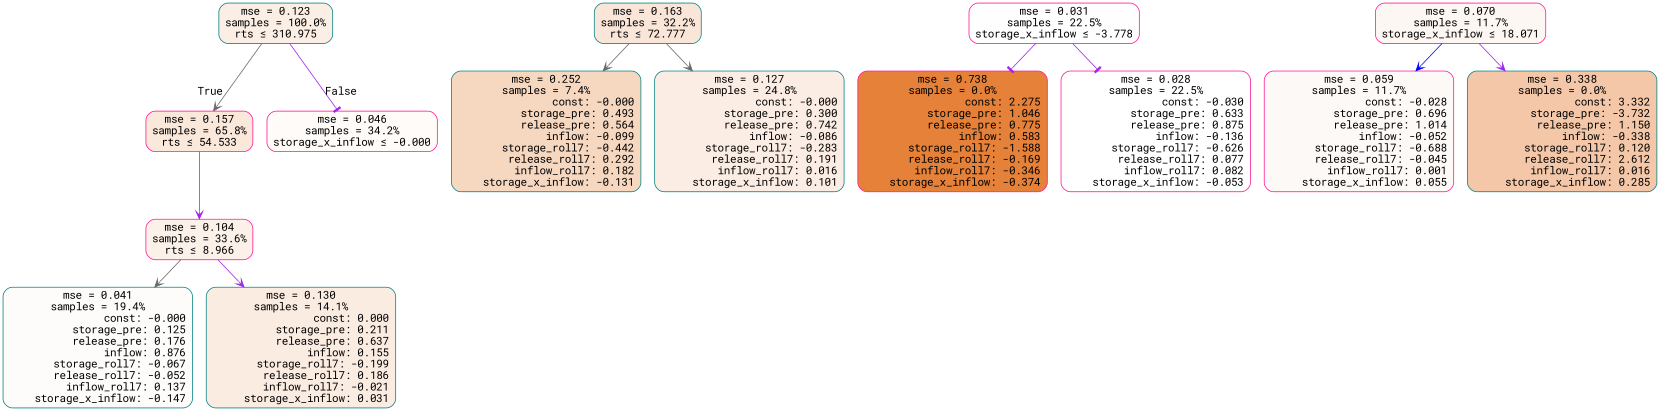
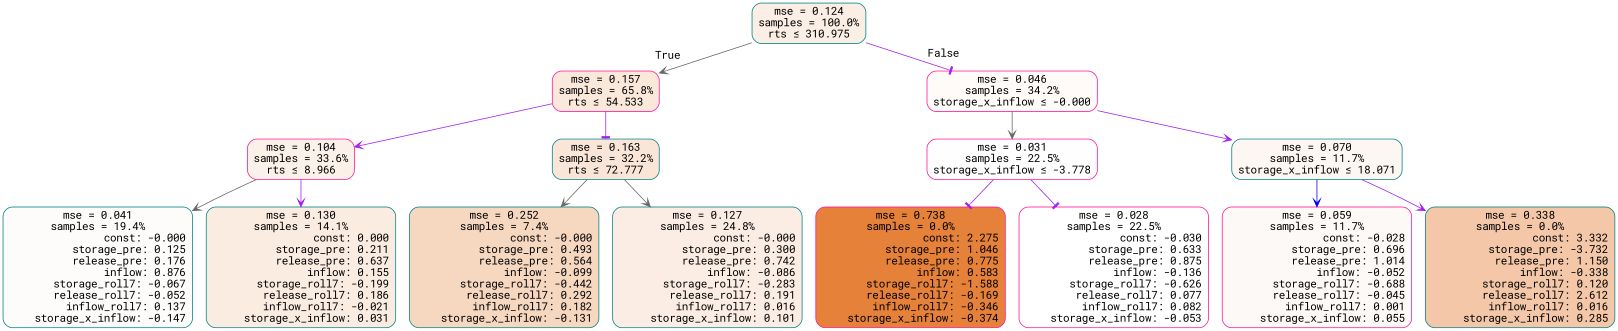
  digraph {
    fontname="Roboto Mono"
    node [color=deeppink fontname="Roboto Mono" shape=rectangle style="filled, rounded"]
    edge [arrowhead=vee color=purple fontname="Roboto Mono"]
-   n1 [color=teal fillcolor="#fbeee4" label="mse = 0.123\nsamples = 100.0%\nrts &le; 310.975"]
+   n1 [color=teal fillcolor="#fbeee4" label="mse = 0.124\nsamples = 100.0%\nrts &le; 310.975"]
    n2 [fillcolor="#fae8db" label="mse = 0.157\nsamples = 65.8%\nrts &le; 54.533"]
    n3 [fillcolor="#fefbf9" label="mse = 0.046\nsamples = 34.2%\nstorage_x_inflow &le; -0.000"]
    n4 [fillcolor="#fcf1e9" label="mse = 0.104\nsamples = 33.6%\nrts &le; 8.966"]
    n5 [color=teal fillcolor="#fae6d9" label="mse = 0.163\nsamples = 32.2%\nrts &le; 72.777"]
    n6 [fillcolor="#fefefe" label="mse = 0.031\nsamples = 22.5%\nstorage_x_inflow &le; -3.778"]
-   n7 [fillcolor="#fdf7f3" label="mse = 0.070\nsamples = 11.7%\nstorage_x_inflow &le; 18.071"]
+   n7 [color=teal fillcolor="#fdf7f3" label="mse = 0.070\nsamples = 11.7%\nstorage_x_inflow &le; 18.071"]
    n8 [color=teal fillcolor="#fefcfb" label="mse = 0.041\nsamples = 19.4%\n               const: -0.000\n          storage_pre: 0.125\n          release_pre: 0.176\n               inflow: 0.876\n       storage_roll7: -0.067\n       release_roll7: -0.052\n         inflow_roll7: 0.137\n    storage_x_inflow: -0.147"]
    n9 [color=teal fillcolor="#fbece2" label="mse = 0.130\nsamples = 14.1%\n                const: 0.000\n          storage_pre: 0.211\n          release_pre: 0.637\n               inflow: 0.155\n       storage_roll7: -0.199\n        release_roll7: 0.186\n        inflow_roll7: -0.021\n     storage_x_inflow: 0.031"]
    n10 [color=teal fillcolor="#f6d7c0" label="mse = 0.252\nsamples = 7.4%\n               const: -0.000\n          storage_pre: 0.493\n          release_pre: 0.564\n              inflow: -0.099\n       storage_roll7: -0.442\n        release_roll7: 0.292\n         inflow_roll7: 0.182\n    storage_x_inflow: -0.131"]
    n11 [color=teal fillcolor="#fbede3" label="mse = 0.127\nsamples = 24.8%\n               const: -0.000\n          storage_pre: 0.300\n          release_pre: 0.742\n              inflow: -0.086\n       storage_roll7: -0.283\n        release_roll7: 0.191\n         inflow_roll7: 0.016\n     storage_x_inflow: 0.101"]
    n12 [fillcolor="#e58139" label="mse = 0.738\nsamples = 0.0%\n                const: 2.275\n          storage_pre: 1.046\n          release_pre: 0.775\n               inflow: 0.583\n       storage_roll7: -1.588\n       release_roll7: -0.169\n        inflow_roll7: -0.346\n    storage_x_inflow: -0.374"]
    n13 [fillcolor="#ffffff" label="mse = 0.028\nsamples = 22.5%\n               const: -0.030\n          storage_pre: 0.633\n          release_pre: 0.875\n              inflow: -0.136\n       storage_roll7: -0.626\n        release_roll7: 0.077\n         inflow_roll7: 0.082\n    storage_x_inflow: -0.053"]
    n14 [fillcolor="#fdf9f6" label="mse = 0.059\nsamples = 11.7%\n               const: -0.028\n          storage_pre: 0.696\n          release_pre: 1.014\n              inflow: -0.052\n       storage_roll7: -0.688\n       release_roll7: -0.045\n         inflow_roll7: 0.001\n     storage_x_inflow: 0.055"]
    n15 [color=teal fillcolor="#f3c7a8" label="mse = 0.338\nsamples = 0.0%\n                const: 3.332\n         storage_pre: -3.732\n          release_pre: 1.150\n              inflow: -0.338\n        storage_roll7: 0.120\n        release_roll7: 2.612\n         inflow_roll7: 0.016\n     storage_x_inflow: 0.285"]
    n1 -> n2 [color=gray40 headlabel=True labelangle=45 labeldistance=2.5]
    n1 -> n3 [arrowhead=tee headlabel=False labelangle=-45 labeldistance=2.5]
    n2 -> n4
+   n2 -> n5 [arrowhead=tee]
+   n3 -> n6 [color=gray40]
+   n3 -> n7
    n4 -> n8 [color=gray40]
    n4 -> n9
    n5 -> n10 [color=gray40]
    n5 -> n11 [color=gray40]
    n6 -> n12 [arrowhead=tee]
    n6 -> n13 [arrowhead=tee]
    n7 -> n14 [color=blue]
    n7 -> n15
  }
